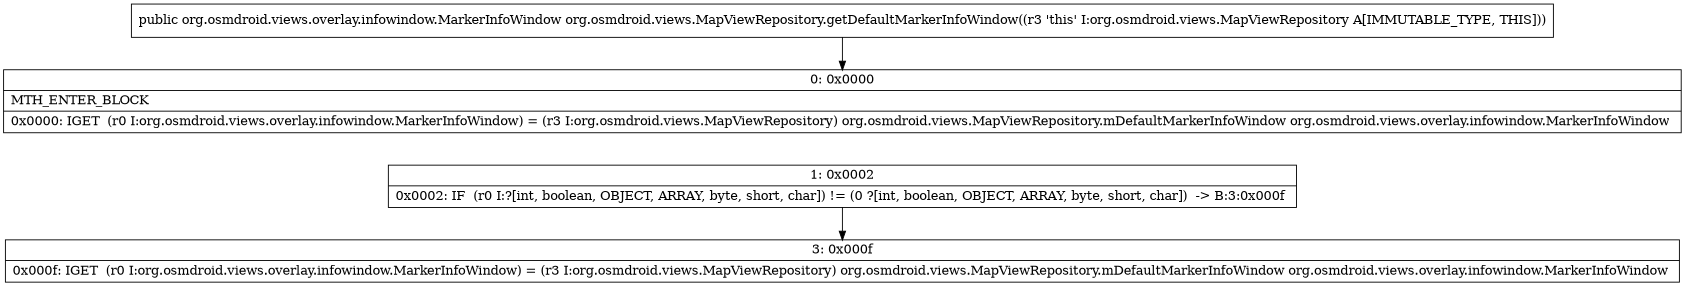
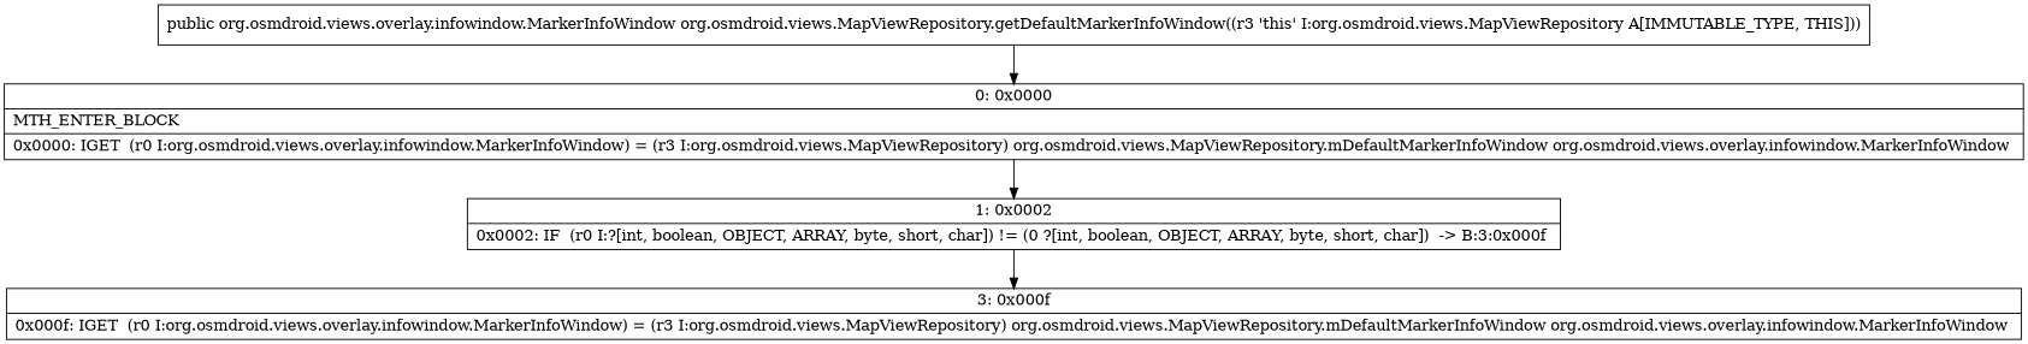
  digraph {
    node [shape=record]
    n1 [label="{0\:\ 0x0000|MTH_ENTER_BLOCK\l|0x0000: IGET  (r0 I:org.osmdroid.views.overlay.infowindow.MarkerInfoWindow) = (r3 I:org.osmdroid.views.MapViewRepository) org.osmdroid.views.MapViewRepository.mDefaultMarkerInfoWindow org.osmdroid.views.overlay.infowindow.MarkerInfoWindow \l}"]
    n2 [label="{1\:\ 0x0002|0x0002: IF  (r0 I:?[int, boolean, OBJECT, ARRAY, byte, short, char]) != (0 ?[int, boolean, OBJECT, ARRAY, byte, short, char])  \-\> B:3:0x000f \l}"]
    n3 [label="{3\:\ 0x000f|0x000f: IGET  (r0 I:org.osmdroid.views.overlay.infowindow.MarkerInfoWindow) = (r3 I:org.osmdroid.views.MapViewRepository) org.osmdroid.views.MapViewRepository.mDefaultMarkerInfoWindow org.osmdroid.views.overlay.infowindow.MarkerInfoWindow \l}"]
    n4 [label="{public org.osmdroid.views.overlay.infowindow.MarkerInfoWindow org.osmdroid.views.MapViewRepository.getDefaultMarkerInfoWindow((r3 'this' I:org.osmdroid.views.MapViewRepository A[IMMUTABLE_TYPE, THIS])) }"]
+   n1 -> n2
    n2 -> n3
    n4 -> n1
  }
